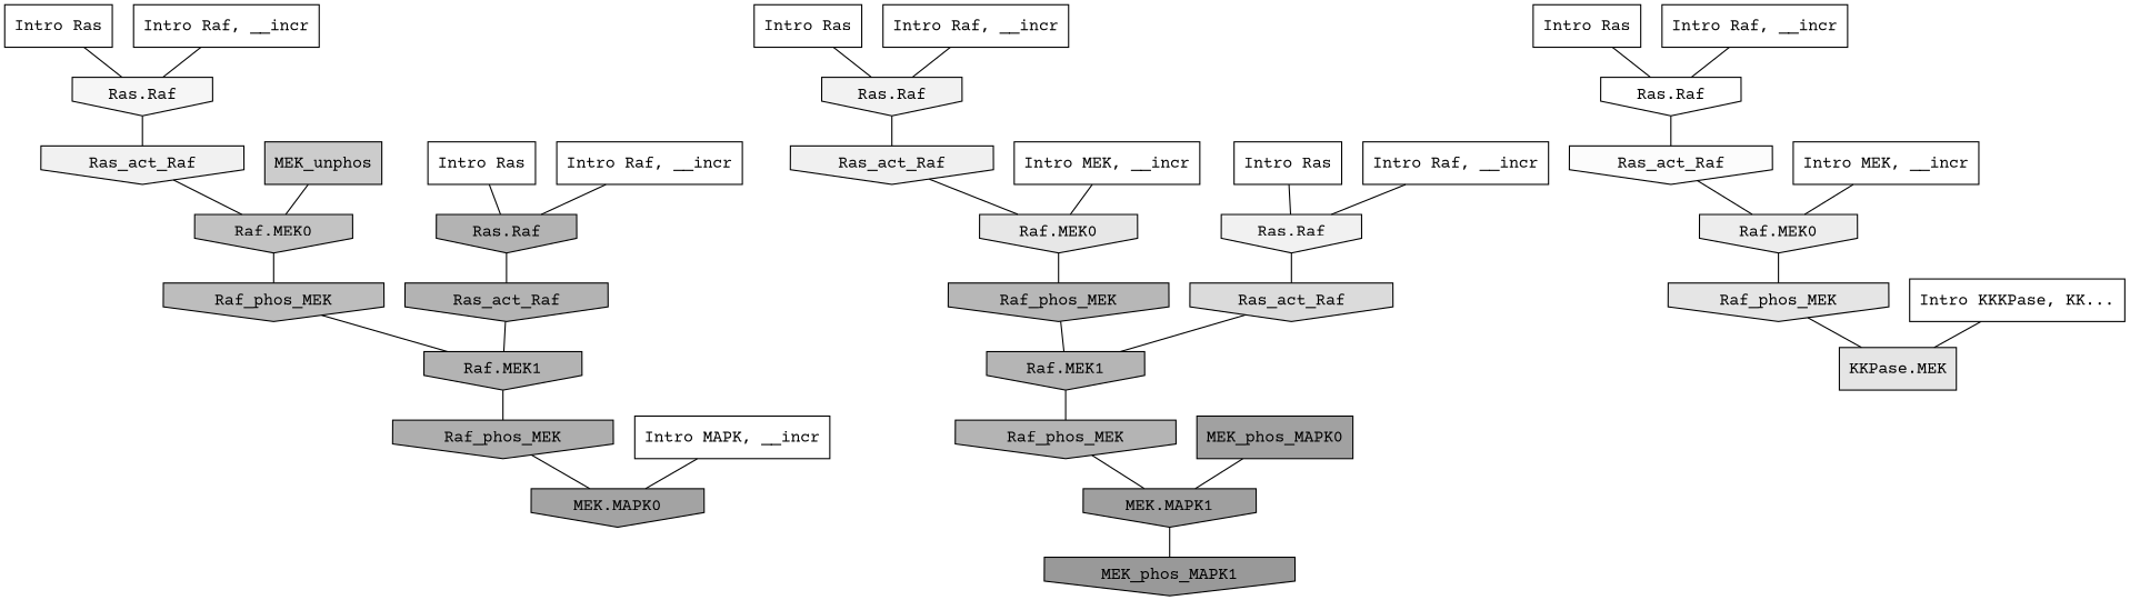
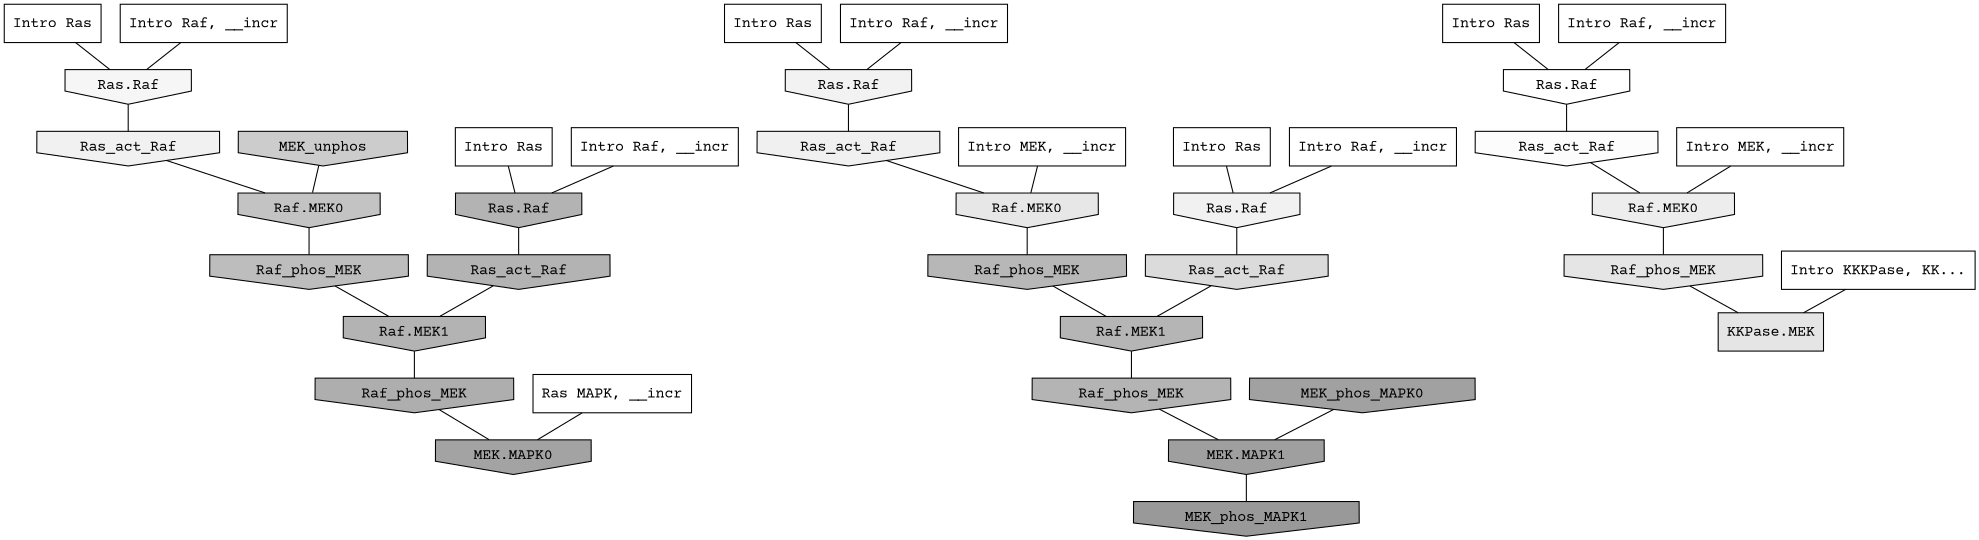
  digraph {
    fontname="Courier Prime"
    rankdir=TB
    ranksep=0.30
    node [fillcolor="0.000 0.000 1.000" fontname="Courier Prime" shape=invhouse style=filled]
    edge [color="0.000 0.000 0.000" dir=none fontname="Courier Prime"]
    n1 [label="Intro Ras" shape=rectangle]
    n2 [fillcolor="0.000 0.000 0.962" label="Ras.Raf"]
    n3 [fillcolor="0.000 0.000 0.945" label=Ras_act_Raf]
    n4 [label="Intro Ras" shape=rectangle]
    n5 [fillcolor="0.000 0.000 0.947" label="Ras.Raf"]
    n6 [fillcolor="0.000 0.000 0.938" label=Ras_act_Raf]
    n7 [label="Intro Ras" shape=rectangle]
    n8 [fillcolor="0.000 0.000 0.702" label="Ras.Raf"]
    n9 [fillcolor="0.000 0.000 0.700" label=Ras_act_Raf]
    n10 [label="Intro Ras" shape=rectangle]
    n11 [label="Ras.Raf"]
    n12 [fillcolor="0.000 0.000 0.986" label=Ras_act_Raf]
    n13 [label="Intro Ras" shape=rectangle]
    n14 [fillcolor="0.000 0.000 0.942" label="Ras.Raf"]
    n15 [fillcolor="0.000 0.000 0.858" label=Ras_act_Raf]
    n16 [label="Intro Raf, __incr" shape=rectangle]
    n17 [label="Intro Raf, __incr" shape=rectangle]
    n18 [label="Intro Raf, __incr" shape=rectangle]
    n19 [label="Intro Raf, __incr" shape=rectangle]
    n20 [label="Intro Raf, __incr" shape=rectangle]
    n21 [label="Intro MEK, __incr" shape=rectangle]
    n22 [fillcolor="0.000 0.000 0.903" label="Raf.MEK0"]
    n23 [fillcolor="0.000 0.000 0.715" label=Raf_phos_MEK]
    n24 [label="Intro MEK, __incr" shape=rectangle]
    n25 [fillcolor="0.000 0.000 0.926" label="Raf.MEK0"]
    n26 [fillcolor="0.000 0.000 0.897" label=Raf_phos_MEK]
-   n27 [label="Intro MAPK, __incr" shape=rectangle]
+   n27 [label="Ras MAPK, __incr" shape=rectangle]
    n28 [fillcolor="0.000 0.000 0.639" label="MEK.MAPK0"]
    n29 [label="Intro KKKPase, KK..." shape=rectangle]
    n30 [fillcolor="0.000 0.000 0.896" label="KKPase.MEK" shape=box]
    n31 [fillcolor="0.000 0.000 0.762" label="Raf.MEK0"]
    n32 [fillcolor="0.000 0.000 0.739" label=Raf_phos_MEK]
    n33 [fillcolor="0.000 0.000 0.710" label="Raf.MEK1"]
-   n34 [fillcolor="0.000 0.000 0.800" label=MEK_unphos shape=box]
+   n34 [fillcolor="0.000 0.000 0.800" label=MEK_unphos]
    n35 [fillcolor="0.000 0.000 0.707" label=Raf_phos_MEK]
    n36 [fillcolor="0.000 0.000 0.700" label="Raf.MEK1"]
    n37 [fillcolor="0.000 0.000 0.682" label=Raf_phos_MEK]
    n38 [fillcolor="0.000 0.000 0.625" label="MEK.MAPK1"]
    n39 [fillcolor="0.000 0.000 0.600" label=MEK_phos_MAPK1]
-   n40 [fillcolor="0.000 0.000 0.631" label=MEK_phos_MAPK0 shape=box]
+   n40 [fillcolor="0.000 0.000 0.631" label=MEK_phos_MAPK0]
    n1 -> n2
    n2 -> n3
    n3 -> n31
    n4 -> n5
    n5 -> n6
    n6 -> n22
    n7 -> n8
    n8 -> n9
    n9 -> n36
    n10 -> n11
    n11 -> n12
    n12 -> n25
    n13 -> n14
    n14 -> n15
    n15 -> n33
    n16 -> n11
    n17 -> n2
    n18 -> n8
    n19 -> n5
    n20 -> n14
    n21 -> n22
    n22 -> n23
    n23 -> n33
    n24 -> n25
    n25 -> n26
    n26 -> n30
    n27 -> n28
    n29 -> n30
    n31 -> n32
    n32 -> n36
    n33 -> n35
    n34 -> n31
    n35 -> n38
    n36 -> n37
    n37 -> n28
    n38 -> n39
    n40 -> n38
  }
